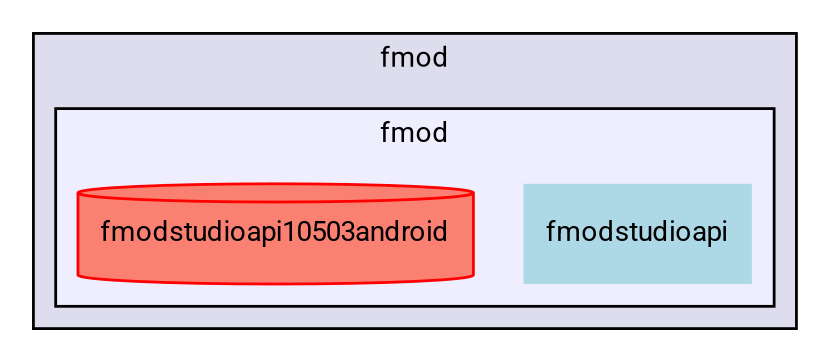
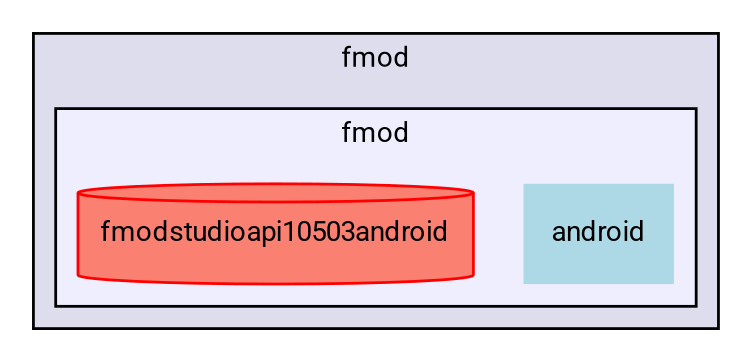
  digraph {
    compound=true
    fontname=Roboto
    node [fontname=Roboto fontsize=10 style=filled]
-   n1 [label=fmodstudioapi shape=plaintext fillcolor=lightblue]
+   n1 [label=android shape=plaintext fillcolor=lightblue]
    n2 [color=red fillcolor=salmon label=fmodstudioapi10503android shape=cylinder]
    subgraph cluster_1 {
      bgcolor="#ddddee"
      fontsize=10
      label=fmod
      pencolor=black
      subgraph cluster_2 {
        bgcolor="#eeeeff"
        fontsize=10
        pencolor=black
        n1
        n2
      }
    }
  }
